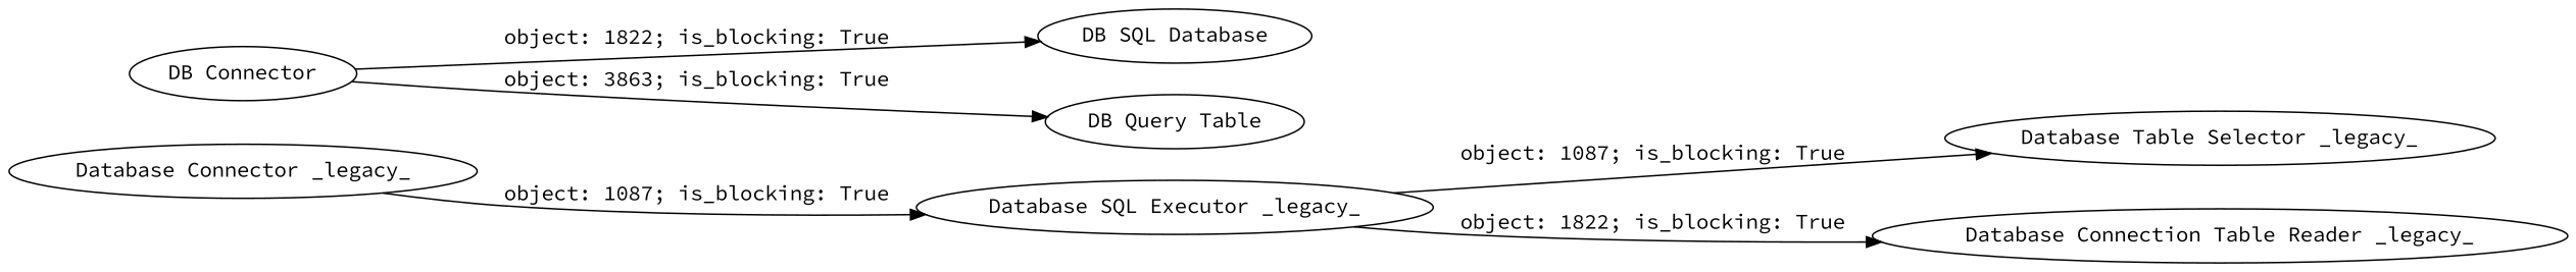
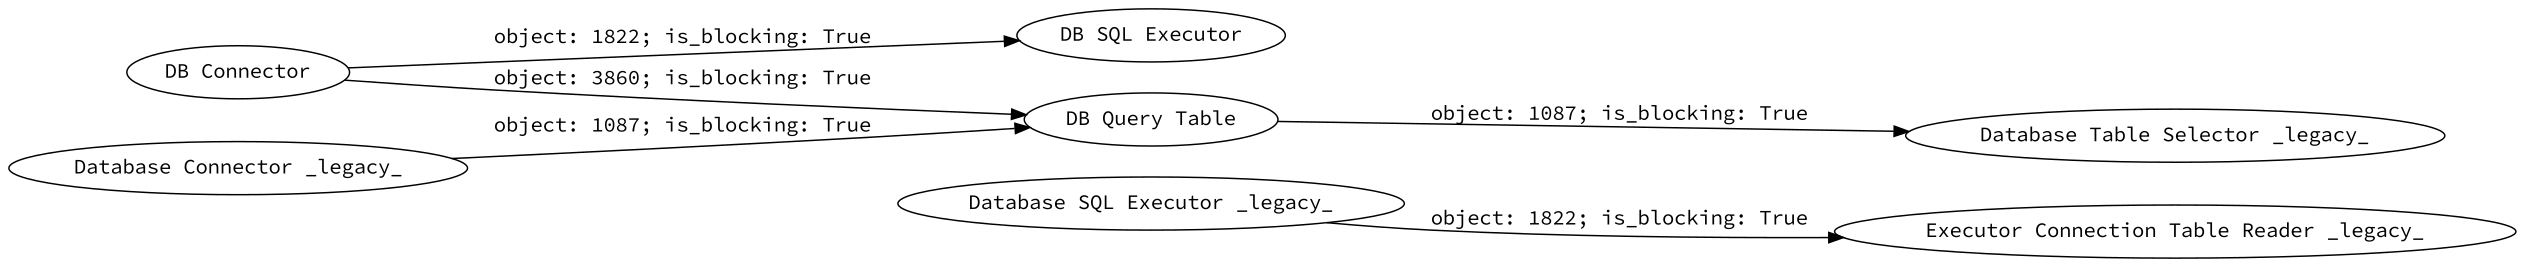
  digraph {
    fontname="Source Code Pro"
    rankdir=LR
    node [fontname="Source Code Pro"]
    edge [fontname="Source Code Pro"]
-   n1 [label="DB SQL Database"]
+   n1 [label="DB SQL Executor"]
    n2 [label="DB Connector"]
    n3 [label="DB Query Table"]
    n4 [label="Database Connector _legacy_"]
    n5 [label="Database SQL Executor _legacy_"]
    n6 [label="Database Table Selector _legacy_"]
-   n7 [label="Database Connection Table Reader _legacy_"]
+   n7 [label="Executor Connection Table Reader _legacy_"]
    n2 -> n1 [label="object: 1822; is_blocking: True"]
-   n2 -> n3 [label="object: 3863; is_blocking: True"]
-   n4 -> n5 [label="object: 1087; is_blocking: True"]
-   n5 -> n6 [label="object: 1087; is_blocking: True"]
+   n2 -> n3 [label="object: 3860; is_blocking: True"]
+   n4 -> n3 [label="object: 1087; is_blocking: True"]
+   n3 -> n6 [label="object: 1087; is_blocking: True"]
    n5 -> n7 [label="object: 1822; is_blocking: True"]
  }
